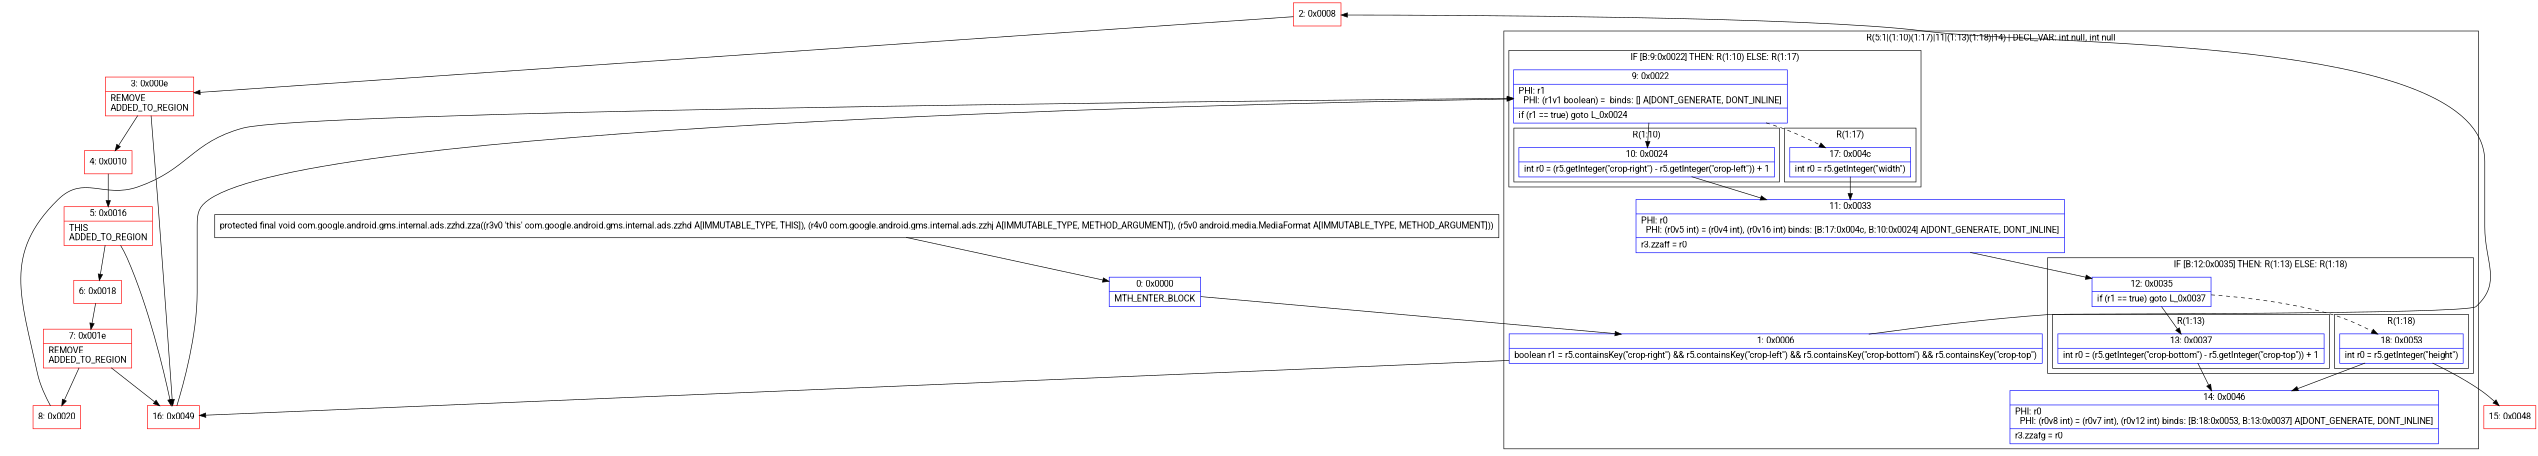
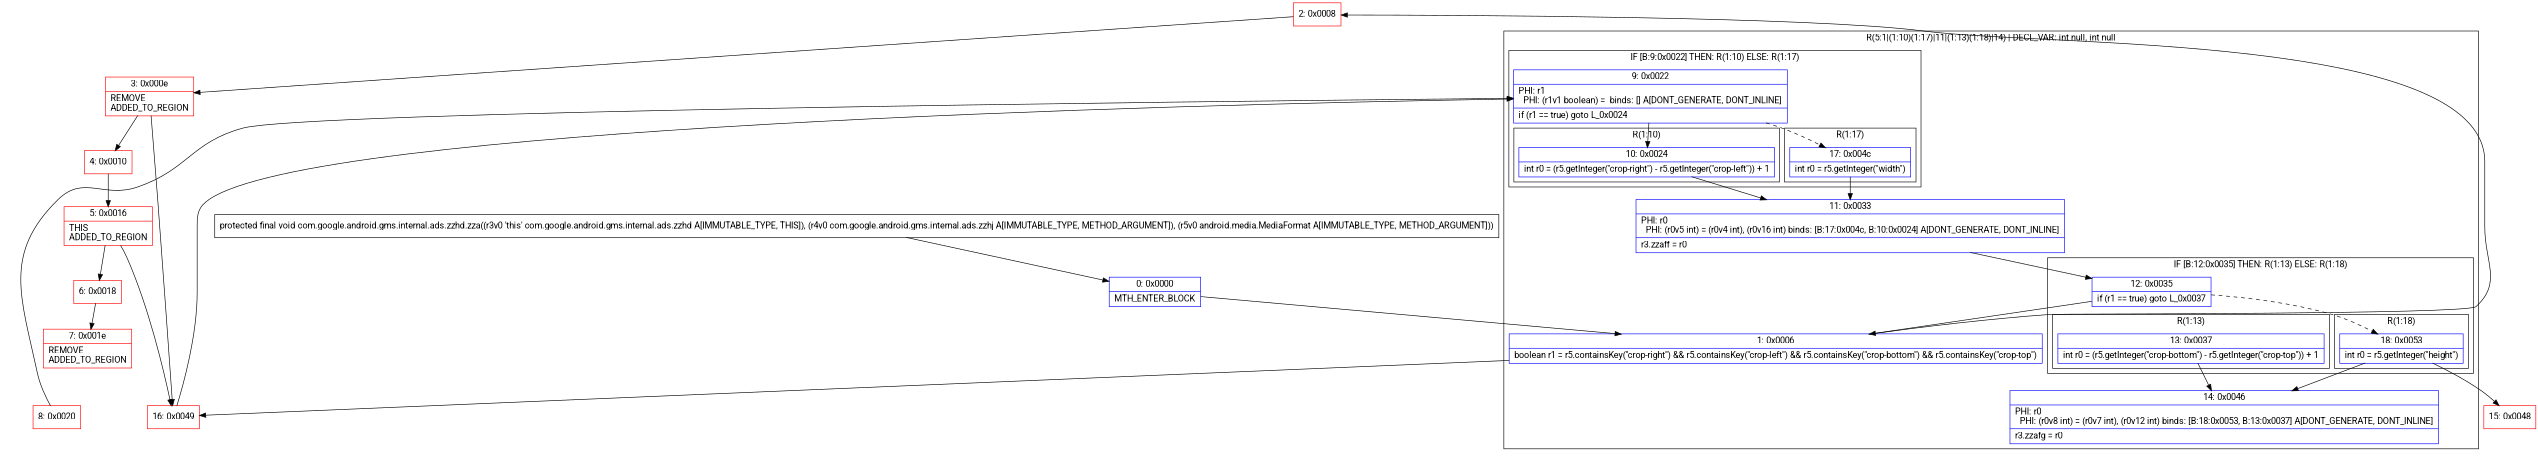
  digraph {
    fontname=Roboto
    node [color=blue fontname=Roboto shape=record]
    edge [fontname=Roboto]
    n1 [label="{10\:\ 0x0024|int r0 = (r5.getInteger(\"crop\-right\") \- r5.getInteger(\"crop\-left\")) + 1\l}"]
    n2 [label="{17\:\ 0x004c|int r0 = r5.getInteger(\"width\")\l}"]
    n3 [label="{9\:\ 0x0022|PHI: r1 \l  PHI: (r1v1 boolean) =  binds: [] A[DONT_GENERATE, DONT_INLINE]\l|if (r1 == true) goto L_0x0024\l}"]
    n4 [label="{13\:\ 0x0037|int r0 = (r5.getInteger(\"crop\-bottom\") \- r5.getInteger(\"crop\-top\")) + 1\l}"]
    n5 [label="{18\:\ 0x0053|int r0 = r5.getInteger(\"height\")\l}"]
    n6 [label="{12\:\ 0x0035|if (r1 == true) goto L_0x0037\l}"]
    n7 [label="{1\:\ 0x0006|boolean r1 = r5.containsKey(\"crop\-right\") && r5.containsKey(\"crop\-left\") && r5.containsKey(\"crop\-bottom\") && r5.containsKey(\"crop\-top\")\l}"]
    n8 [label="{11\:\ 0x0033|PHI: r0 \l  PHI: (r0v5 int) = (r0v4 int), (r0v16 int) binds: [B:17:0x004c, B:10:0x0024] A[DONT_GENERATE, DONT_INLINE]\l|r3.zzaff = r0\l}"]
    n9 [label="{14\:\ 0x0046|PHI: r0 \l  PHI: (r0v8 int) = (r0v7 int), (r0v12 int) binds: [B:18:0x0053, B:13:0x0037] A[DONT_GENERATE, DONT_INLINE]\l|r3.zzafg = r0\l}"]
    n10 [color=red label="{15\:\ 0x0048}"]
    n11 [color=red label="{2\:\ 0x0008}"]
    n12 [color=red label="{16\:\ 0x0049}"]
    n13 [color=red label="{3\:\ 0x000e|REMOVE\lADDED_TO_REGION\l}"]
    n14 [label="{0\:\ 0x0000|MTH_ENTER_BLOCK\l}"]
    n15 [color=red label="{4\:\ 0x0010}"]
    n16 [color=red label="{5\:\ 0x0016|THIS\lADDED_TO_REGION\l}"]
    n17 [color=red label="{6\:\ 0x0018}"]
    n18 [color=red label="{7\:\ 0x001e|REMOVE\lADDED_TO_REGION\l}"]
    n19 [color=red label="{8\:\ 0x0020}"]
    n20 [label="{protected final void com.google.android.gms.internal.ads.zzhd.zza((r3v0 'this' com.google.android.gms.internal.ads.zzhd A[IMMUTABLE_TYPE, THIS]), (r4v0 com.google.android.gms.internal.ads.zzhj A[IMMUTABLE_TYPE, METHOD_ARGUMENT]), (r5v0 android.media.MediaFormat A[IMMUTABLE_TYPE, METHOD_ARGUMENT])) }" color=""]
    subgraph cluster_1 {
      label="R(5:1|(1:10)(1:17)|11|(1:13)(1:18)|14) | DECL_VAR: int null, int null\l"
      n7
      n8
      n9
      subgraph cluster_2 {
        label="IF [B:9:0x0022] THEN: R(1:10) ELSE: R(1:17)"
        n3
        subgraph cluster_3 {
          label="R(1:10)"
          n1
        }
        subgraph cluster_4 {
          label="R(1:17)"
          n2
        }
      }
      subgraph cluster_5 {
        label="IF [B:12:0x0035] THEN: R(1:13) ELSE: R(1:18)"
        n6
        subgraph cluster_6 {
          label="R(1:13)"
          n4
        }
        subgraph cluster_7 {
          label="R(1:18)"
          n5
        }
      }
    }
    n1 -> n8
    n2 -> n8
    n3 -> n1
    n3 -> n2 [style=dashed]
    n4 -> n9
    n5 -> n9
    n5 -> n10
-   n6 -> n4
+   n6 -> n7
    n6 -> n5 [style=dashed]
    n7 -> n11
    n7 -> n12
    n8 -> n6
    n11 -> n13
    n12 -> n3
    n13 -> n12
    n13 -> n15
    n14 -> n7
    n15 -> n16
    n16 -> n12
    n16 -> n17
    n17 -> n18
-   n18 -> n12
-   n18 -> n19
    n19 -> n3
    n20 -> n14
  }
